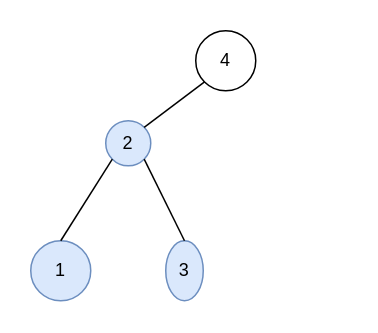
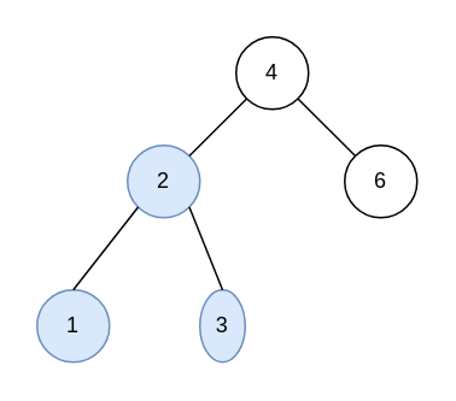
  <mxCell id="0" />
  <mxCell id="1" parent="0" />
  <mxCell id="2" value="4" style="ellipse;whiteSpace=wrap;html=1;aspect=fixed;" parent="1" vertex="1"><mxGeometry x="130" y="20" width="40" height="40" as="geometry" /></mxCell>
- <mxCell id="3" value="2" style="ellipse;whiteSpace=wrap;html=1;aspect=fixed;fillColor=#dae8fc;strokeColor=#6c8ebf;" parent="1" vertex="1"><mxGeometry x="70" y="80" width="30" height="30" as="geometry" /></mxCell>
+ <mxCell id="3" value="2" style="ellipse;whiteSpace=wrap;html=1;aspect=fixed;fillColor=#dae8fc;strokeColor=#6c8ebf;" parent="1" vertex="1"><mxGeometry x="70" y="80" width="40" height="40" as="geometry" /></mxCell>
+ <mxCell id="4" value="6" style="ellipse;whiteSpace=wrap;html=1;aspect=fixed;" parent="1" vertex="1"><mxGeometry x="190" y="80" width="40" height="40" as="geometry" /></mxCell>
  <mxCell id="5" value="1" style="ellipse;whiteSpace=wrap;html=1;aspect=fixed;fillColor=#dae8fc;strokeColor=#6c8ebf;" parent="1" vertex="1"><mxGeometry x="20" y="160" width="40" height="40" as="geometry" /></mxCell>
  <mxCell id="6" value="3" style="ellipse;whiteSpace=wrap;html=1;aspect=fixed;fillColor=#dae8fc;strokeColor=#6c8ebf;" parent="1" vertex="1"><mxGeometry x="110" y="160" width="25" height="40" as="geometry" /></mxCell>
  <mxCell id="7" value="" style="endArrow=none;html=1;entryX=0;entryY=1;entryDx=0;entryDy=0;exitX=1;exitY=0;exitDx=0;exitDy=0;" parent="1" source="3" target="2" edge="1"><mxGeometry width="50" height="50" relative="1" as="geometry"><mxPoint x="30" y="270" as="sourcePoint" /><mxPoint x="80" y="220" as="targetPoint" /></mxGeometry></mxCell>
  <mxCell id="8" value="" style="endArrow=none;html=1;entryX=0;entryY=1;entryDx=0;entryDy=0;exitX=0.5;exitY=0;exitDx=0;exitDy=0;" parent="1" source="5" target="3" edge="1"><mxGeometry width="50" height="50" relative="1" as="geometry"><mxPoint x="154" y="96" as="sourcePoint" /><mxPoint x="186" y="64" as="targetPoint" /></mxGeometry></mxCell>
  <mxCell id="9" value="" style="endArrow=none;html=1;entryX=1;entryY=1;entryDx=0;entryDy=0;exitX=0.5;exitY=0;exitDx=0;exitDy=0;" parent="1" source="6" target="3" edge="1"><mxGeometry width="50" height="50" relative="1" as="geometry"><mxPoint x="114" y="176" as="sourcePoint" /><mxPoint x="126" y="124" as="targetPoint" /></mxGeometry></mxCell>
+ <mxCell id="10" value="" style="endArrow=none;html=1;entryX=1;entryY=1;entryDx=0;entryDy=0;exitX=0;exitY=0;exitDx=0;exitDy=0;" parent="1" source="4" target="2" edge="1"><mxGeometry width="50" height="50" relative="1" as="geometry"><mxPoint x="126" y="176" as="sourcePoint" /><mxPoint x="114" y="124" as="targetPoint" /></mxGeometry></mxCell>
